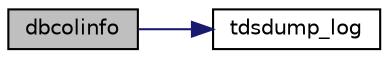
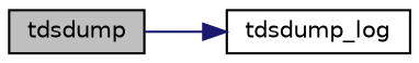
  digraph {
    rankdir=LR
    node [color=black fontname=Helvetica fontsize=10 shape=record style=filled]
-   n1 [fillcolor=grey75 fontcolor=black height=0.2 label=dbcolinfo width=0.4]
+   n1 [fillcolor=grey75 fontcolor=black height=0.2 label=tdsdump width=0.4]
    n2 [fillcolor=white height=0.2 label=tdsdump_log width=0.4]
    n1 -> n2 [color=midnightblue fontname=Helvetica fontsize=10 labelfontname=Helvetica labelfontsize=10 style=solid]
  }
